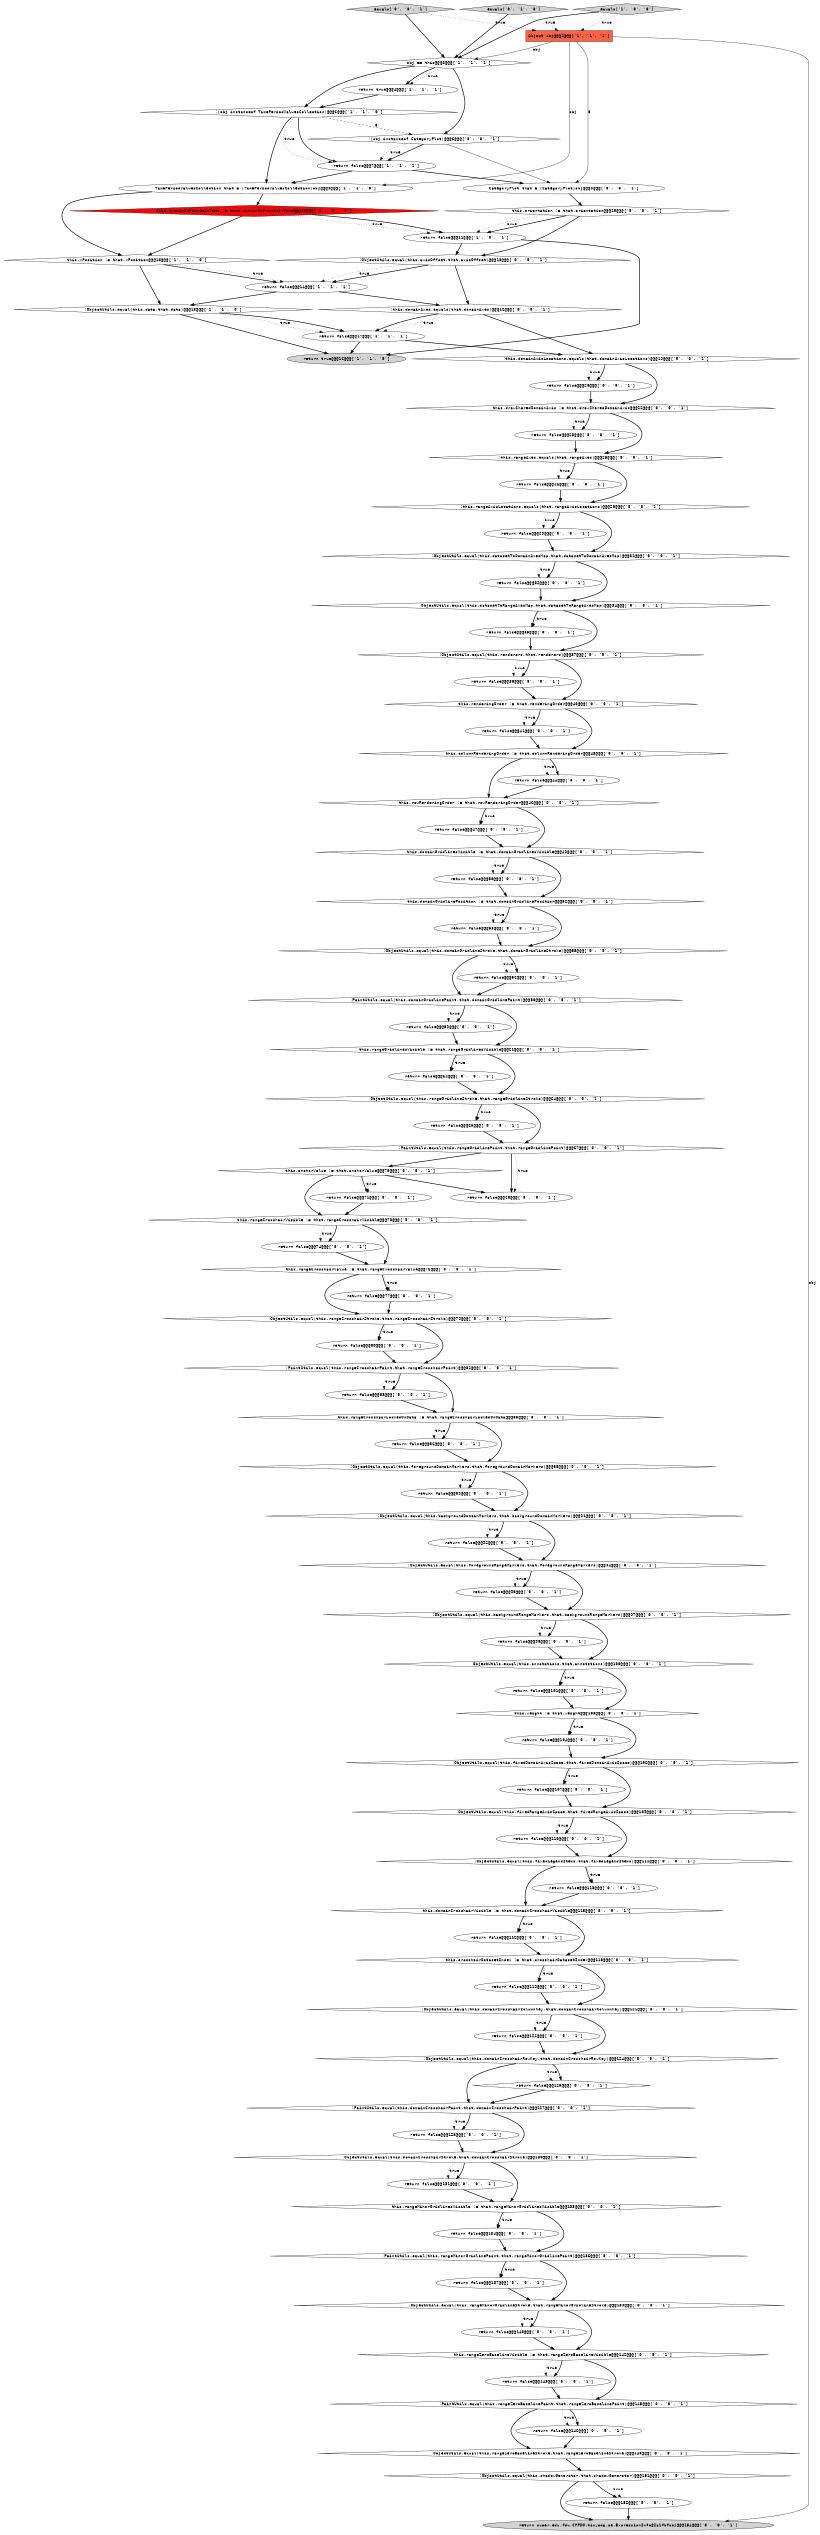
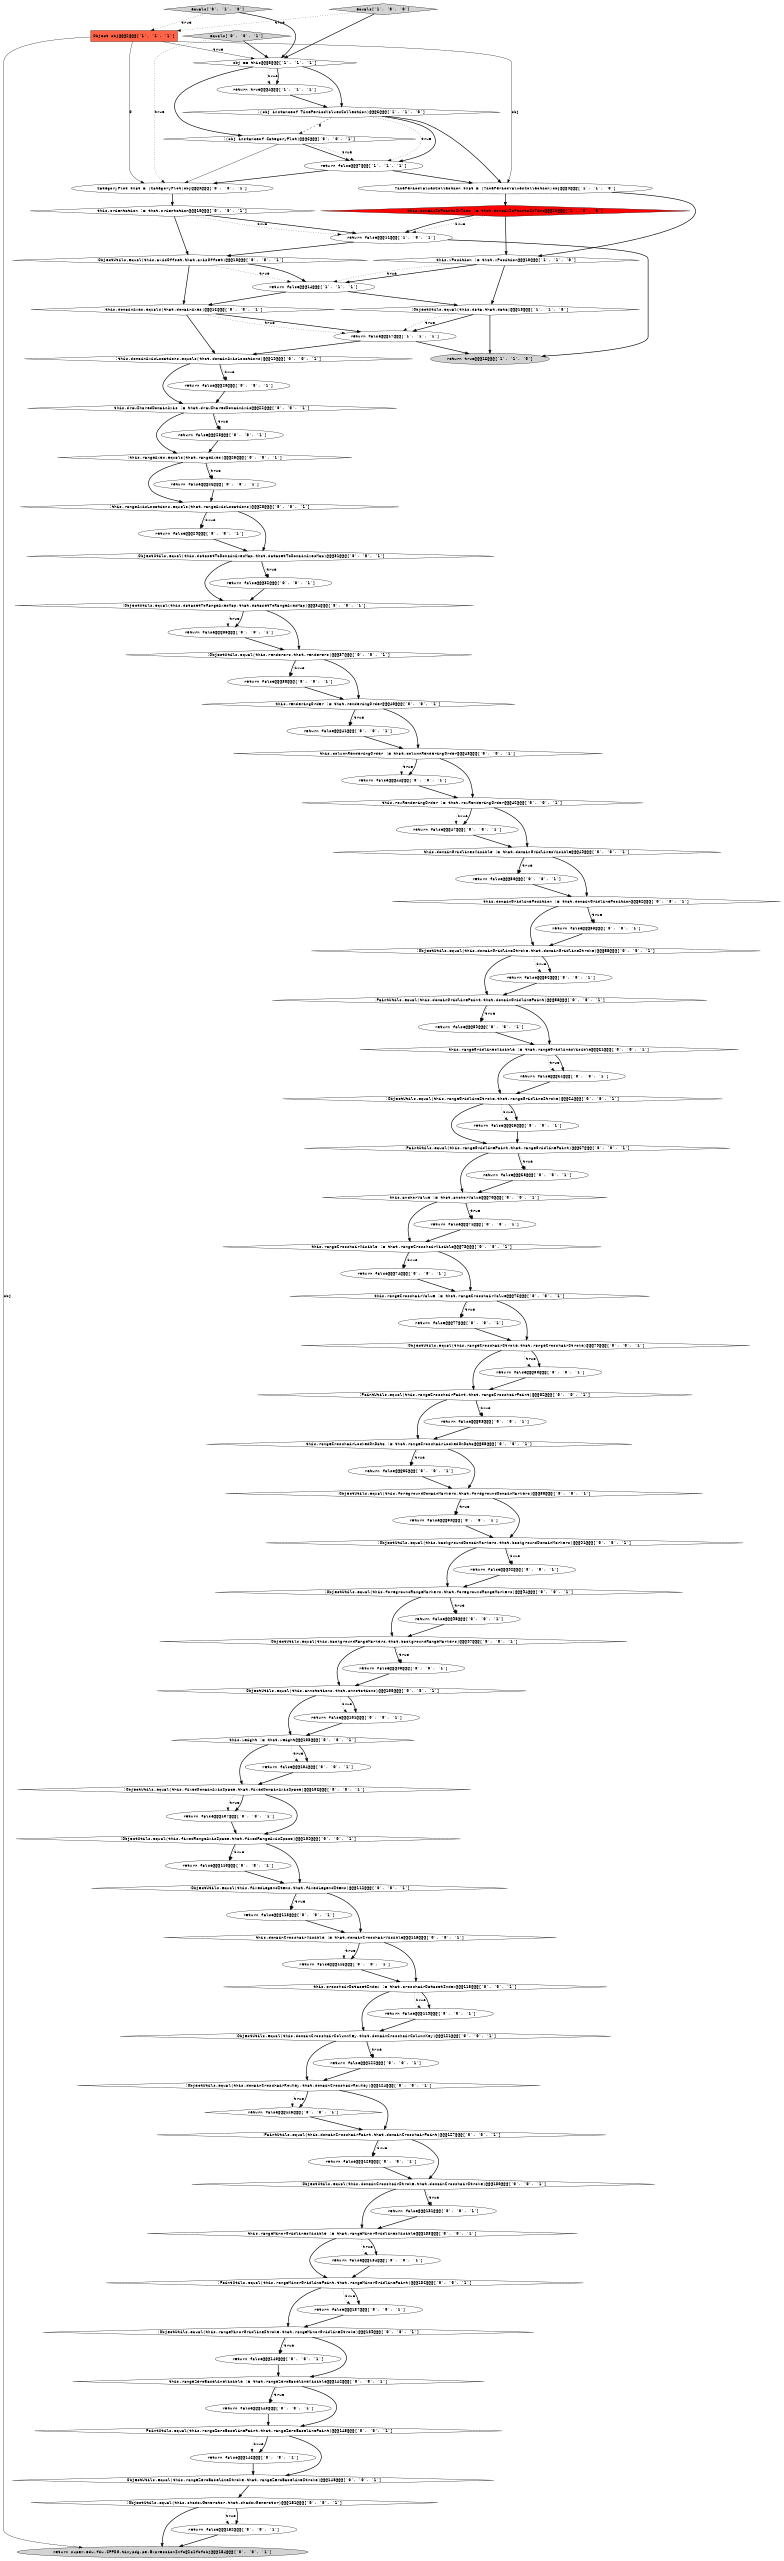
  digraph {
    fontname="DejaVu Sans Mono"
    node [fillcolor=white fontname="DejaVu Sans Mono" shape=diamond style=filled]
    edge [fontname="DejaVu Sans Mono" style=bold]
    n1 [label="!ObjectUtils.equal(this.backgroundRangeMarkers,that.backgroundRangeMarkers)@@@97@@@['0', '0', '1']"]
    n2 [label="!ObjectUtils.equal(this.annotations,that.annotations)@@@100@@@['0', '0', '1']"]
    n3 [label="return false@@@98@@@['0', '0', '1']" shape=ellipse]
    n4 [label="this.weight != that.weight@@@103@@@['0', '0', '1']"]
    n5 [label="return false@@@101@@@['0', '0', '1']" shape=ellipse]
    n6 [label="return false@@@77@@@['0', '0', '1']" shape=ellipse]
    n7 [label="!ObjectUtils.equal(this.rangeCrosshairStroke,that.rangeCrosshairStroke)@@@79@@@['0', '0', '1']"]
    n8 [label="!PaintUtils.equal(this.rangeCrosshairPaint,that.rangeCrosshairPaint)@@@82@@@['0', '0', '1']"]
    n9 [label="return false@@@80@@@['0', '0', '1']" shape=ellipse]
    n10 [label="!PaintUtils.equal(this.domainGridlinePaint,that.domainGridlinePaint)@@@58@@@['0', '0', '1']"]
    n11 [label="return false@@@59@@@['0', '0', '1']" shape=ellipse]
    n12 [label="this.rangeGridlinesVisible != that.rangeGridlinesVisible@@@61@@@['0', '0', '1']"]
    n13 [label="!ObjectUtils.equal(this.rangeGridlineStroke,that.rangeGridlineStroke)@@@64@@@['0', '0', '1']"]
    n14 [label="return false@@@62@@@['0', '0', '1']" shape=ellipse]
    n15 [label="!ObjectUtils.equal(this.fixedDomainAxisSpace,that.fixedDomainAxisSpace)@@@106@@@['0', '0', '1']"]
    n16 [label="return false@@@104@@@['0', '0', '1']" shape=ellipse]
    n17 [label="return false@@@107@@@['0', '0', '1']" shape=ellipse]
    n18 [label="!ObjectUtils.equal(this.fixedRangeAxisSpace,that.fixedRangeAxisSpace)@@@109@@@['0', '0', '1']"]
    n19 [label="this.drawSharedDomainAxis != that.drawSharedDomainAxis@@@22@@@['0', '0', '1']"]
    n20 [label="!this.rangeAxes.equals(that.rangeAxes)@@@25@@@['0', '0', '1']"]
    n21 [label="return false@@@23@@@['0', '0', '1']" shape=ellipse]
    n22 [label="!this.rangeAxisLocations.equals(that.rangeAxisLocations)@@@28@@@['0', '0', '1']"]
    n23 [label="return false@@@26@@@['0', '0', '1']" shape=ellipse]
    n24 [label="return true@@@4@@@['1', '1', '1']" shape=ellipse]
    n25 [label="!(obj instanceof TimePeriodValuesCollection)@@@6@@@['1', '1', '0']"]
    n26 [label="!(obj instanceof CategoryPlot)@@@6@@@['0', '0', '1']"]
    n27 [label="return false@@@7@@@['1', '1', '1']" shape=ellipse]
    n28 [label="TimePeriodValuesCollection that = (TimePeriodValuesCollection)obj@@@9@@@['1', '1', '0']" shape=ellipse]
    n29 [label="CategoryPlot that = (CategoryPlot)obj@@@9@@@['0', '0', '1']" shape=ellipse]
    n30 [label="!ObjectUtils.equal(this.datasetToRangeAxesMap,that.datasetToRangeAxesMap)@@@34@@@['0', '0', '1']"]
    n31 [label="return false@@@35@@@['0', '0', '1']" shape=ellipse]
    n32 [label="!ObjectUtils.equal(this.renderers,that.renderers)@@@37@@@['0', '0', '1']"]
    n33 [label="return false@@@38@@@['0', '0', '1']" shape=ellipse]
    n34 [label="this.renderingOrder != that.renderingOrder@@@40@@@['0', '0', '1']"]
    n35 [label="return false@@@44@@@['0', '0', '1']" shape=ellipse]
    n36 [label="this.rowRenderingOrder != that.rowRenderingOrder@@@46@@@['0', '0', '1']"]
    n37 [label="return false@@@47@@@['0', '0', '1']" shape=ellipse]
    n38 [label="this.domainGridlinesVisible != that.domainGridlinesVisible@@@49@@@['0', '0', '1']"]
    n39 [label="return false@@@113@@@['0', '0', '1']" shape=ellipse]
    n40 [label="this.domainCrosshairVisible != that.domainCrosshairVisible@@@115@@@['0', '0', '1']"]
    n41 [label="return false@@@116@@@['0', '0', '1']" shape=ellipse]
    n42 [label="this.crosshairDatasetIndex != that.crosshairDatasetIndex@@@118@@@['0', '0', '1']"]
    n43 [label="!PaintUtils.equal(this.rangeGridlinePaint,that.rangeGridlinePaint)@@@67@@@['0', '0', '1']"]
    n44 [label="this.anchorValue != that.anchorValue@@@70@@@['0', '0', '1']"]
    n45 [label="return false@@@68@@@['0', '0', '1']" shape=ellipse]
    n46 [label="this.rangeCrosshairVisible != that.rangeCrosshairVisible@@@73@@@['0', '0', '1']"]
    n47 [label="return false@@@71@@@['0', '0', '1']" shape=ellipse]
    n48 [label="return false@@@41@@@['0', '0', '1']" shape=ellipse]
    n49 [label="this.columnRenderingOrder != that.columnRenderingOrder@@@43@@@['0', '0', '1']"]
    n50 [fillcolor=lightgray label="equals['1', '0', '0']"]
    n51 [label="obj == this@@@3@@@['1', '1', '1']"]
    n52 [fillcolor=tomato label="Object obj@@@2@@@['1', '1', '1']" shape=box]
    n53 [fillcolor=lightgray label="return super.edu.fdu.CPPDG.tinypdg.pe.ExpressionInfo@2a1fbfobj@@@154@@@['0', '0', '1']" shape=ellipse]
    n54 [label="!this.domainAxes.equals(that.domainAxes)@@@16@@@['0', '0', '1']"]
    n55 [label="!this.domainAxisLocations.equals(that.domainAxisLocations)@@@19@@@['0', '0', '1']"]
    n56 [label="return false@@@17@@@['1', '1', '1']" shape=ellipse]
    n57 [label="return false@@@20@@@['0', '0', '1']" shape=ellipse]
    n58 [fillcolor=lightgray label="return true@@@16@@@['1', '1', '0']" shape=ellipse]
    n59 [label="return false@@@125@@@['0', '0', '1']"]
    n60 [label="!PaintUtils.equal(this.domainCrosshairPaint,that.domainCrosshairPaint)@@@127@@@['0', '0', '1']"]
    n61 [label="return false@@@128@@@['0', '0', '1']" shape=ellipse]
    n62 [label="!ObjectUtils.equal(this.domainCrosshairStroke,that.domainCrosshairStroke)@@@130@@@['0', '0', '1']"]
    n63 [label="!ObjectUtils.equal(this.axisOffset,that.axisOffset)@@@13@@@['0', '0', '1']"]
    n64 [label="return false@@@14@@@['1', '1', '1']" shape=ellipse]
    n65 [label="!ObjectUtils.equal(this.data,that.data)@@@13@@@['1', '1', '0']"]
    n66 [label="this.rangeMinorGridlinesVisible != that.rangeMinorGridlinesVisible@@@133@@@['0', '0', '1']"]
    n67 [label="!PaintUtils.equal(this.rangeMinorGridlinePaint,that.rangeMinorGridlinePaint)@@@136@@@['0', '0', '1']"]
    n68 [label="return false@@@134@@@['0', '0', '1']" shape=ellipse]
    n69 [label="!ObjectUtils.equal(this.rangeMinorGridlineStroke,that.rangeMinorGridlineStroke)@@@139@@@['0', '0', '1']"]
    n70 [label="return false@@@137@@@['0', '0', '1']" shape=ellipse]
    n71 [label="!ObjectUtils.equal(this.domainCrosshairColumnKey,that.domainCrosshairColumnKey)@@@121@@@['0', '0', '1']"]
    n72 [label="!ObjectUtils.equal(this.domainCrosshairRowKey,that.domainCrosshairRowKey)@@@124@@@['0', '0', '1']"]
    n73 [label="return false@@@122@@@['0', '0', '1']" shape=ellipse]
    n74 [label="this.xPosition != that.xPosition@@@10@@@['1', '1', '0']"]
    n75 [label="return false@@@110@@@['0', '0', '1']" shape=ellipse]
    n76 [label="!ObjectUtils.equal(this.fixedLegendItems,that.fixedLegendItems)@@@112@@@['0', '0', '1']"]
    n77 [label="return false@@@146@@@['0', '0', '1']" shape=ellipse]
    n78 [label="!ObjectUtils.equal(this.rangeZeroBaselineStroke,that.rangeZeroBaselineStroke)@@@148@@@['0', '0', '1']"]
    n79 [label="!ObjectUtils.equal(this.shadowGenerator,that.shadowGenerator)@@@151@@@['0', '0', '1']"]
    n80 [label="return false@@@140@@@['0', '0', '1']" shape=ellipse]
    n81 [label="this.rangeZeroBaselineVisible != that.rangeZeroBaselineVisible@@@142@@@['0', '0', '1']"]
    n82 [label="return false@@@152@@@['0', '0', '1']" shape=ellipse]
    n83 [label="return false@@@143@@@['0', '0', '1']" shape=ellipse]
    n84 [label="!PaintUtils.equal(this.rangeZeroBaselinePaint,that.rangeZeroBaselinePaint)@@@145@@@['0', '0', '1']"]
    n85 [label="this.rangeCrosshairLockedOnData != that.rangeCrosshairLockedOnData@@@85@@@['0', '0', '1']"]
    n86 [label="return false@@@83@@@['0', '0', '1']" shape=ellipse]
    n87 [label="return false@@@86@@@['0', '0', '1']" shape=ellipse]
    n88 [label="!ObjectUtils.equal(this.foregroundDomainMarkers,that.foregroundDomainMarkers)@@@88@@@['0', '0', '1']"]
    n89 [label="return false@@@89@@@['0', '0', '1']" shape=ellipse]
    n90 [label="!ObjectUtils.equal(this.backgroundDomainMarkers,that.backgroundDomainMarkers)@@@91@@@['0', '0', '1']"]
    n91 [label="return false@@@29@@@['0', '0', '1']" shape=ellipse]
    n92 [label="!ObjectUtils.equal(this.datasetToDomainAxesMap,that.datasetToDomainAxesMap)@@@31@@@['0', '0', '1']"]
    n93 [label="return false@@@32@@@['0', '0', '1']" shape=ellipse]
    n94 [label="return false@@@56@@@['0', '0', '1']" shape=ellipse]
    n95 [label="return false@@@74@@@['0', '0', '1']" shape=ellipse]
    n96 [label="this.rangeCrosshairValue != that.rangeCrosshairValue@@@76@@@['0', '0', '1']"]
    n97 [fillcolor=red label="this.domainIsPointsInTime != that.domainIsPointsInTime@@@10@@@['1', '0', '0']"]
    n98 [label="this.orientation != that.orientation@@@10@@@['0', '0', '1']"]
    n99 [label="return false@@@11@@@['1', '0', '1']" shape=ellipse]
    n100 [label="!ObjectUtils.equal(this.foregroundRangeMarkers,that.foregroundRangeMarkers)@@@94@@@['0', '0', '1']"]
    n101 [label="return false@@@92@@@['0', '0', '1']" shape=ellipse]
    n102 [fillcolor=lightgray label="equals['0', '1', '0']"]
    n103 [label="return false@@@95@@@['0', '0', '1']" shape=ellipse]
    n104 [label="return false@@@50@@@['0', '0', '1']" shape=ellipse]
    n105 [label="this.domainGridlinePosition != that.domainGridlinePosition@@@52@@@['0', '0', '1']"]
    n106 [label="return false@@@131@@@['0', '0', '1']" shape=ellipse]
    n107 [label="return false@@@65@@@['0', '0', '1']" shape=ellipse]
    n108 [label="!ObjectUtils.equal(this.domainGridlineStroke,that.domainGridlineStroke)@@@55@@@['0', '0', '1']"]
    n109 [label="return false@@@53@@@['0', '0', '1']" shape=ellipse]
    n110 [label="return false@@@119@@@['0', '0', '1']" shape=ellipse]
    n111 [fillcolor=lightgray label="equals['0', '0', '1']"]
    n1 -> n2
    n1 -> n3
    n1 -> n3 [label=true style=dotted]
    n2 -> n4
    n2 -> n5 [label=true style=dotted]
    n2 -> n5
    n3 -> n2
    n4 -> n15
    n4 -> n16 [label=true style=dotted]
    n4 -> n16
    n5 -> n4
    n6 -> n7
    n7 -> n8
    n7 -> n9 [label=true style=dotted]
    n7 -> n9
    n8 -> n85
    n8 -> n86
    n8 -> n86 [label=true style=dotted]
    n9 -> n8
    n10 -> n11
    n10 -> n11 [label=true style=dotted]
    n10 -> n12
    n11 -> n12
    n12 -> n13
    n12 -> n14 [label=true style=dotted]
    n12 -> n14
    n13 -> n43
    n13 -> n107 [label=true style=dotted]
    n13 -> n107
    n14 -> n13
    n15 -> n17 [label=true style=dotted]
    n15 -> n17
    n15 -> n18
    n16 -> n15
    n17 -> n18
    n18 -> n75
    n18 -> n75 [label=true style=dotted]
    n18 -> n76
    n19 -> n20
    n19 -> n21
    n19 -> n21 [label=true style=dotted]
    n20 -> n22
    n20 -> n23
    n20 -> n23 [label=true style=dotted]
    n21 -> n20
    n22 -> n91
    n22 -> n91 [label=true style=dotted]
    n22 -> n92
    n23 -> n22
    n24 -> n25
    n25 -> n26 [label=0 style=dashed]
    n25 -> n27 [label=true style=dotted]
    n25 -> n27
    n25 -> n28
    n26 -> n27
    n26 -> n27 [label=true style=dotted]
    n26 -> n29 [style=solid]
    n27 -> n28
    n27 -> n29
    n28 -> n74
    n28 -> n97
    n29 -> n98
    n30 -> n31 [label=true style=dotted]
    n30 -> n31
    n30 -> n32
    n31 -> n32
    n32 -> n33
    n32 -> n33 [label=true style=dotted]
    n32 -> n34
    n33 -> n34
    n34 -> n48
    n34 -> n48 [label=true style=dotted]
    n34 -> n49
    n35 -> n36
    n36 -> n37 [label=true style=dotted]
    n36 -> n37
    n36 -> n38
    n37 -> n38
    n38 -> n104
    n38 -> n104 [label=true style=dotted]
    n38 -> n105
    n39 -> n40
    n40 -> n41 [label=true style=dotted]
    n40 -> n41
    n40 -> n42
    n41 -> n42
    n42 -> n71
    n42 -> n110 [label=true style=dotted]
    n42 -> n110
    n43 -> n44
    n43 -> n45
    n43 -> n45 [label=true style=dotted]
    n44 -> n46
    n44 -> n47
    n44 -> n47 [label=true style=dotted]
-   n44 -> n45
+   n45 -> n44
    n46 -> n95
    n46 -> n95 [label=true style=dotted]
    n46 -> n96
    n47 -> n46
    n48 -> n49
    n49 -> n35 [label=true style=dotted]
    n49 -> n35
    n49 -> n36
    n50 -> n51
    n50 -> n52 [label=true style=dotted]
    n51 -> n24 [label=true style=dotted]
    n51 -> n24
    n51 -> n25
    n51 -> n26
    n52 -> n28 [label=obj style=solid]
    n52 -> n29 [label=0 style=solid]
-   n52 -> n51 [label=obj style=solid]
+   n52 -> n51 [label=true style=solid]
    n52 -> n53 [label=obj style=solid]
    n54 -> n55
    n54 -> n56
    n54 -> n56 [label=true style=dotted]
    n55 -> n19
    n55 -> n57
    n55 -> n57 [label=true style=dotted]
    n56 -> n55
    n56 -> n58
    n57 -> n19
    n59 -> n60
    n60 -> n61
    n60 -> n61 [label=true style=dotted]
    n60 -> n62
    n61 -> n62
    n62 -> n66
    n62 -> n106
    n62 -> n106 [label=true style=dotted]
    n63 -> n54
    n63 -> n64
    n63 -> n64 [label=true style=dotted]
    n64 -> n54
    n64 -> n65
    n65 -> n56
    n65 -> n56 [label=true style=dotted]
    n65 -> n58
    n66 -> n67
    n66 -> n68 [label=true style=dotted]
    n66 -> n68
    n67 -> n69
    n67 -> n70 [label=true style=dotted]
    n67 -> n70
    n68 -> n67
    n69 -> n80
    n69 -> n80 [label=true style=dotted]
    n69 -> n81
    n70 -> n69
    n71 -> n72
    n71 -> n73
    n71 -> n73 [label=true style=dotted]
    n72 -> n59 [label=true style=dotted]
    n72 -> n59
    n72 -> n60
    n73 -> n72
    n74 -> n64
    n74 -> n64 [label=true style=dotted]
    n74 -> n65
    n75 -> n76
    n76 -> n39
    n76 -> n39 [label=true style=dotted]
    n76 -> n40
    n77 -> n78
    n78 -> n79
    n79 -> n53
    n79 -> n82
    n79 -> n82 [label=true style=dotted]
    n80 -> n81
    n81 -> n83
    n81 -> n83 [label=true style=dotted]
    n81 -> n84
    n82 -> n53
    n83 -> n84
    n84 -> n77 [label=true style=dotted]
    n84 -> n77
    n84 -> n78
    n85 -> n87
    n85 -> n87 [label=true style=dotted]
    n85 -> n88
    n86 -> n85
    n87 -> n88
    n88 -> n89
    n88 -> n89 [label=true style=dotted]
    n88 -> n90
    n89 -> n90
    n90 -> n100
    n90 -> n101
    n90 -> n101 [label=true style=dotted]
    n91 -> n92
    n92 -> n30
    n92 -> n93
    n92 -> n93 [label=true style=dotted]
    n93 -> n30
    n94 -> n10
    n95 -> n96
    n96 -> n6
    n96 -> n6 [label=true style=dotted]
    n96 -> n7
    n97 -> n74
    n97 -> n99 [label=true style=dotted]
    n97 -> n99
    n98 -> n63
    n98 -> n99
    n98 -> n99 [label=true style=dotted]
    n99 -> n58
    n99 -> n63
    n100 -> n1
    n100 -> n103
    n100 -> n103 [label=true style=dotted]
    n101 -> n100
    n102 -> n51
    n102 -> n52 [label=true style=dotted]
    n103 -> n1
    n104 -> n105
    n105 -> n108
    n105 -> n109
    n105 -> n109 [label=true style=dotted]
    n106 -> n66
    n107 -> n43
    n108 -> n10
    n108 -> n94 [label=true style=dotted]
    n108 -> n94
    n109 -> n108
    n110 -> n71
    n111 -> n51
-   n111 -> n52 [label=true style=dotted]
+   n111 -> n29 [label=true style=dotted]
  }
